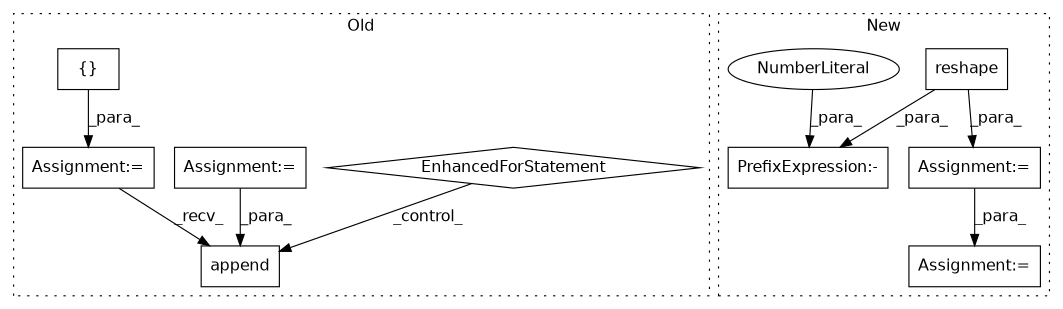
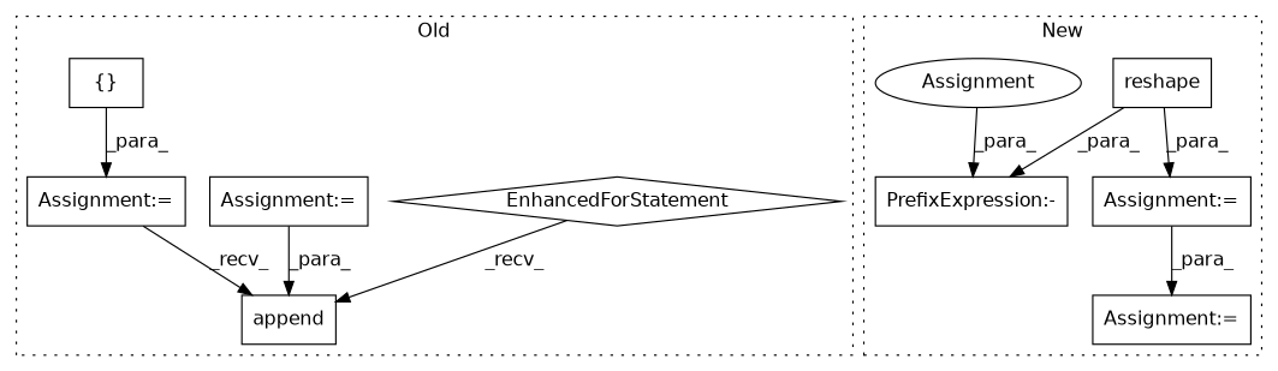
  digraph {
    fontname="DejaVu Sans"
    node [a=7 fontname="DejaVu Sans" l=1 shape=box]
    edge [fontname="DejaVu Sans"]
    n1 [a=32 l="7,1" label=append s="9962,10122"]
    n2 [a=70 l="57,2" label=EnhancedForStatement s="9845,9932" shape=diamond]
    n3 [label="Assignment:=" s=8877]
    n4 [label="Assignment:=" s=8916]
    n5 [a=4 l=2 label="{}" s=8926]
    n6 [a=32 l="13,2" label=reshape s="8929,8958"]
    n7 [label="Assignment:=" s=9065]
    n8 [a=38 label="PrefixExpression:-" s=8942]
-   n9 [a=34 label=NumberLiteral s=8943 shape=ellipse]
+   n9 [a=34 label=Assignment s=8943 shape=ellipse]
    n10 [label="Assignment:=" s=8842]
    subgraph cluster_1 {
      label=Old
      style=dotted
      n1
      n2
      n3
      n4
      n5
    }
    subgraph cluster_2 {
      label=New
      style=dotted
      n6
      n7
      n8
      n9
      n10
    }
-   n2 -> n1 [label=_control_]
+   n2 -> n1 [label=_recv_]
    n3 -> n1 [label=_para_]
    n4 -> n1 [label=_recv_]
    n5 -> n4 [label=_para_]
    n6 -> n8 [label=_para_]
    n6 -> n10 [label=_para_]
    n9 -> n8 [label=_para_]
    n10 -> n7 [label=_para_]
  }
